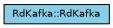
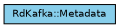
  digraph {
    rankdir=LR
-   n1 [color=black fillcolor=skyblue fontname=Helvetica fontsize=10 height=0.2 label="RdKafka::RdKafka" shape=record style=filled width=0.4]
+   n1 [color=black fillcolor=skyblue fontname=Helvetica fontsize=10 height=0.2 label="RdKafka::Metadata" shape=record style=filled width=0.4]
  }
